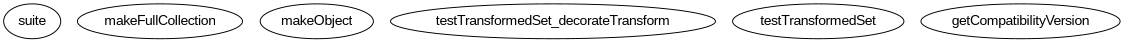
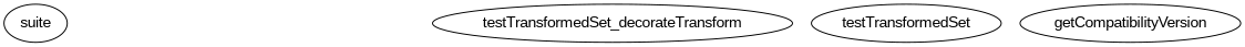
  digraph {
    fontname="Liberation Sans"
    node [fontname="Liberation Sans"]
    suite
-   makeFullCollection
-   makeObject
    testTransformedSet_decorateTransform
    testTransformedSet
    getCompatibilityVersion
  }
